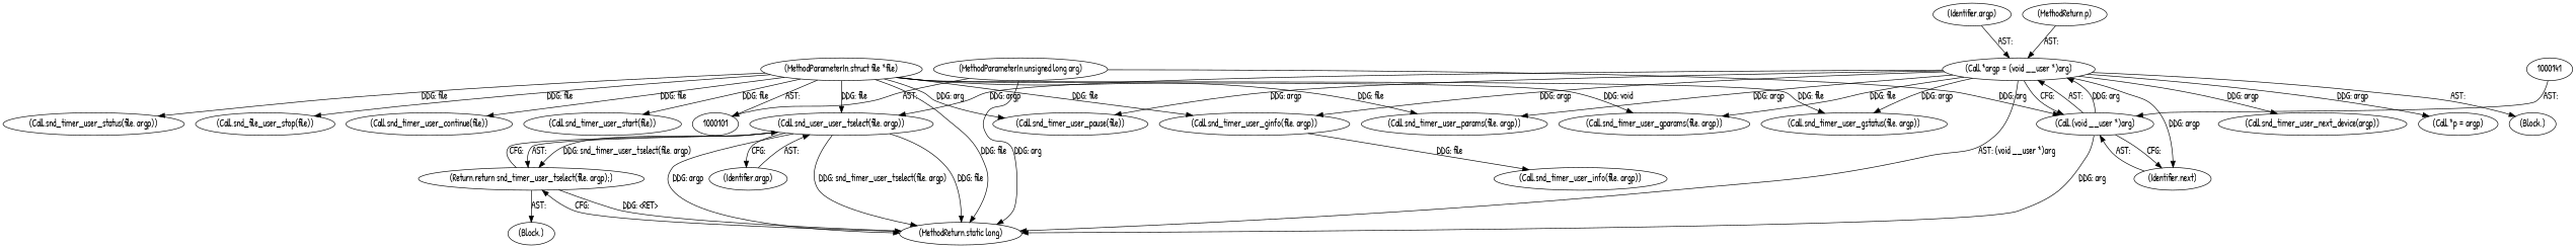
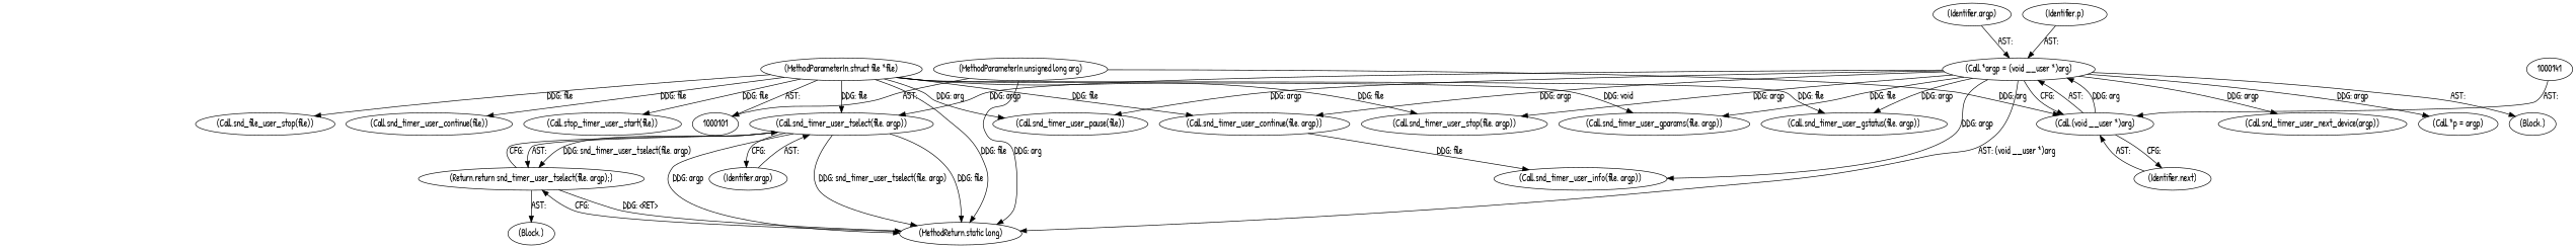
  digraph {
    fontname="Patrick Hand"
    node [fontname="Patrick Hand"]
    edge [fontname="Patrick Hand"]
-   n1 [label="(Call,snd_user_user_tselect(file, argp))"]
+   n1 [label="(Call,snd_timer_user_tselect(file, argp))"]
    n2 [label="(Return,return snd_timer_user_tselect(file, argp);)"]
    n3 [label="(MethodReturn,static long)"]
    n4 [label="(Identifier,argp)"]
    n5 [label="(Block,)"]
    n6 [label="(MethodParameterIn,struct file *file)"]
-   n7 [label="(Call,snd_timer_user_status(file, argp))"]
-   n8 [label="(Call,snd_timer_user_start(file))"]
+   n8 [label="(Call,stop_timer_user_start(file))"]
    n9 [label="(Call,snd_timer_user_pause(file))"]
    n10 [label="(Call,snd_timer_user_gstatus(file, argp))"]
-   n11 [label="(Call,snd_timer_user_ginfo(file, argp))"]
-   n12 [label="(Call,snd_timer_user_params(file, argp))"]
+   n11 [label="(Call,snd_timer_user_continue(file, argp))"]
+   n12 [label="(Call,snd_timer_user_stop(file, argp))"]
    n13 [label="(Call,snd_file_user_stop(file))"]
    n14 [label="(Call,snd_timer_user_continue(file))"]
    n15 [label="(Call,snd_timer_user_gparams(file, argp))"]
    1000101
    n17 [label="(Call,snd_timer_user_info(file, argp))"]
    n18 [label="(Call,*argp = (void __user *)arg)"]
    n19 [label="(Call,(void __user *)arg)"]
    n20 [label="(Call,snd_timer_user_next_device(argp))"]
    n21 [label="(Call,*p = argp)"]
    n22 [label="(Block,)"]
    n23 [label="(Identifier,next)"]
    n24 [label="(MethodParameterIn,unsigned long arg)"]
    n25 [label="(Identifier,argp)"]
-   n26 [label="(MethodReturn,p)"]
+   n26 [label="(Identifier,p)"]
    n27 [label=1000141]
    n1 -> n2 [label="AST: "]
    n1 -> n2 [label="DDG: snd_timer_user_tselect(file, argp)"]
    n1 -> n3 [label="DDG: argp"]
    n1 -> n3 [label="DDG: snd_timer_user_tselect(file, argp)"]
    n1 -> n3 [label="DDG: file"]
    n1 -> n4 [label="CFG: "]
    n2 -> n1 [label="CFG: "]
    n2 -> n3 [label="DDG: <RET>"]
    n2 -> n5 [label="AST: "]
    n3 -> n2 [label="CFG: "]
    n4 -> n1 [label="AST: "]
    n6 -> n1 [label="DDG: file"]
    n6 -> n3 [label="DDG: file"]
-   n6 -> n7 [label="DDG: file"]
    n6 -> n8 [label="DDG: file"]
    n6 -> n9 [label="DDG: arg"]
    n6 -> n10 [label="DDG: file"]
    n6 -> n11 [label="DDG: file"]
    n6 -> n12 [label="DDG: file"]
    n6 -> n13 [label="DDG: file"]
    n6 -> n14 [label="DDG: file"]
    n6 -> n15 [label="DDG: void"]
    n6 -> 1000101 [label="AST: "]
    n11 -> n17 [label="DDG: file"]
    n18 -> n1 [label="DDG: argp"]
    n18 -> n3 [label="AST: (void __user *)arg"]
    n18 -> n9 [label="DDG: argp"]
    n18 -> n10 [label="DDG: argp"]
    n18 -> n11 [label="DDG: argp"]
    n18 -> n12 [label="DDG: argp"]
    n18 -> n15 [label="DDG: file"]
-   n18 -> n23 [label="DDG: argp"]
+   n18 -> n17 [label="DDG: argp"]
    n18 -> n19 [label="CFG: "]
    n18 -> n20 [label="DDG: argp"]
    n18 -> n21 [label="DDG: argp"]
    n18 -> n22 [label="AST: "]
-   n19 -> n3 [label="DDG: arg"]
    n19 -> n18 [label="AST: "]
    n19 -> n18 [label="DDG: arg"]
    n19 -> n23 [label="CFG: "]
    n23 -> n19 [label="AST: "]
    n24 -> n3 [label="DDG: arg"]
    n24 -> 1000101 [label="AST: "]
    n24 -> n19 [label="DDG: arg"]
    n25 -> n18 [label="AST: "]
    n26 -> n18 [label="AST: "]
    n27 -> n19 [label="AST: "]
  }
